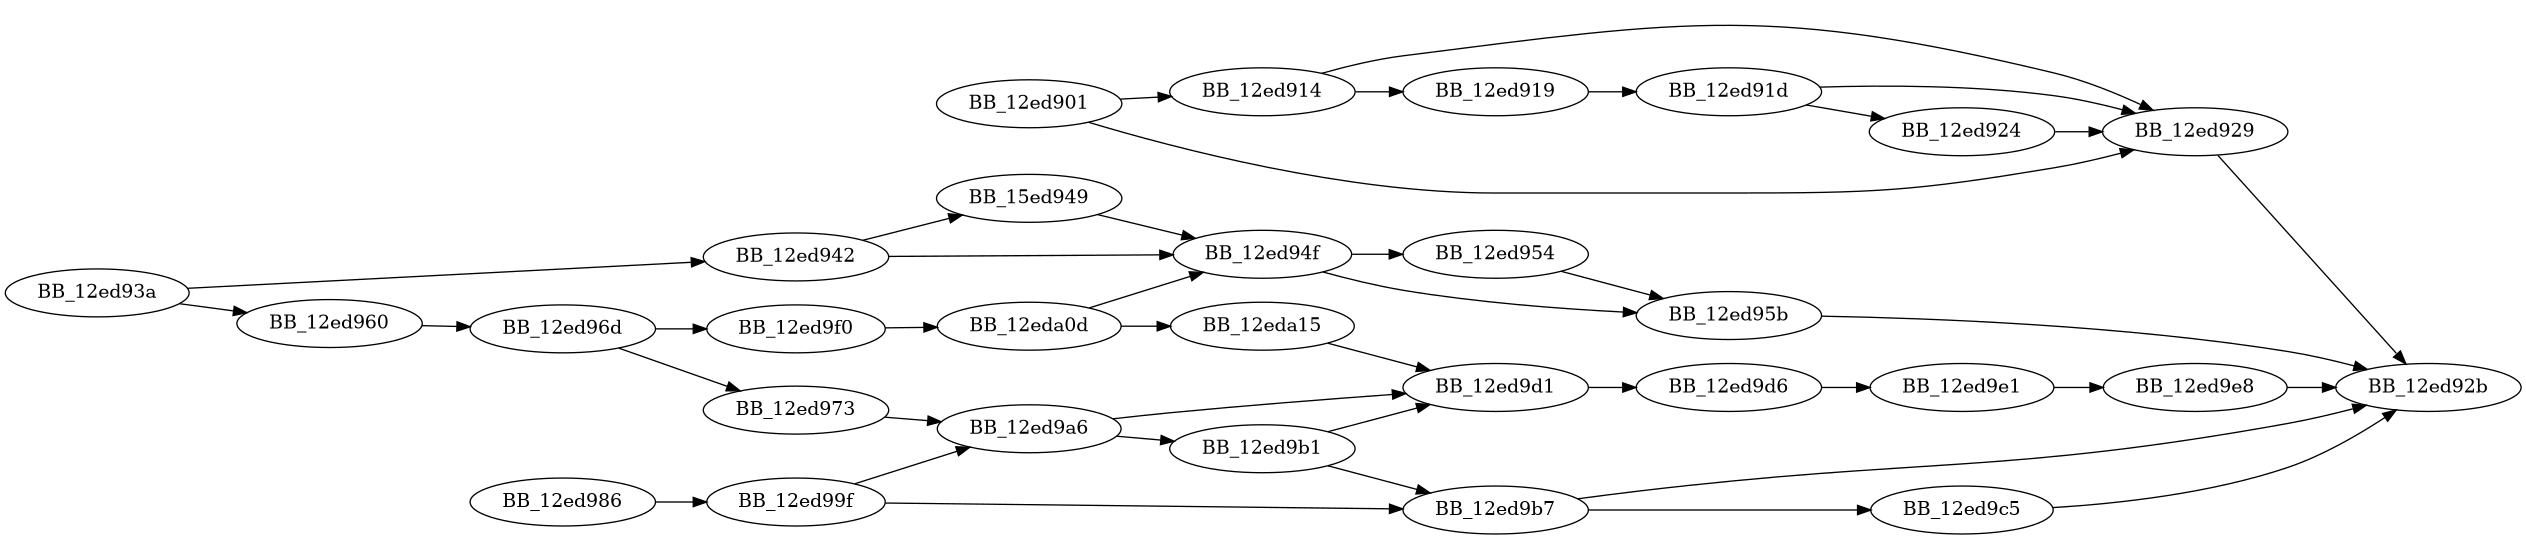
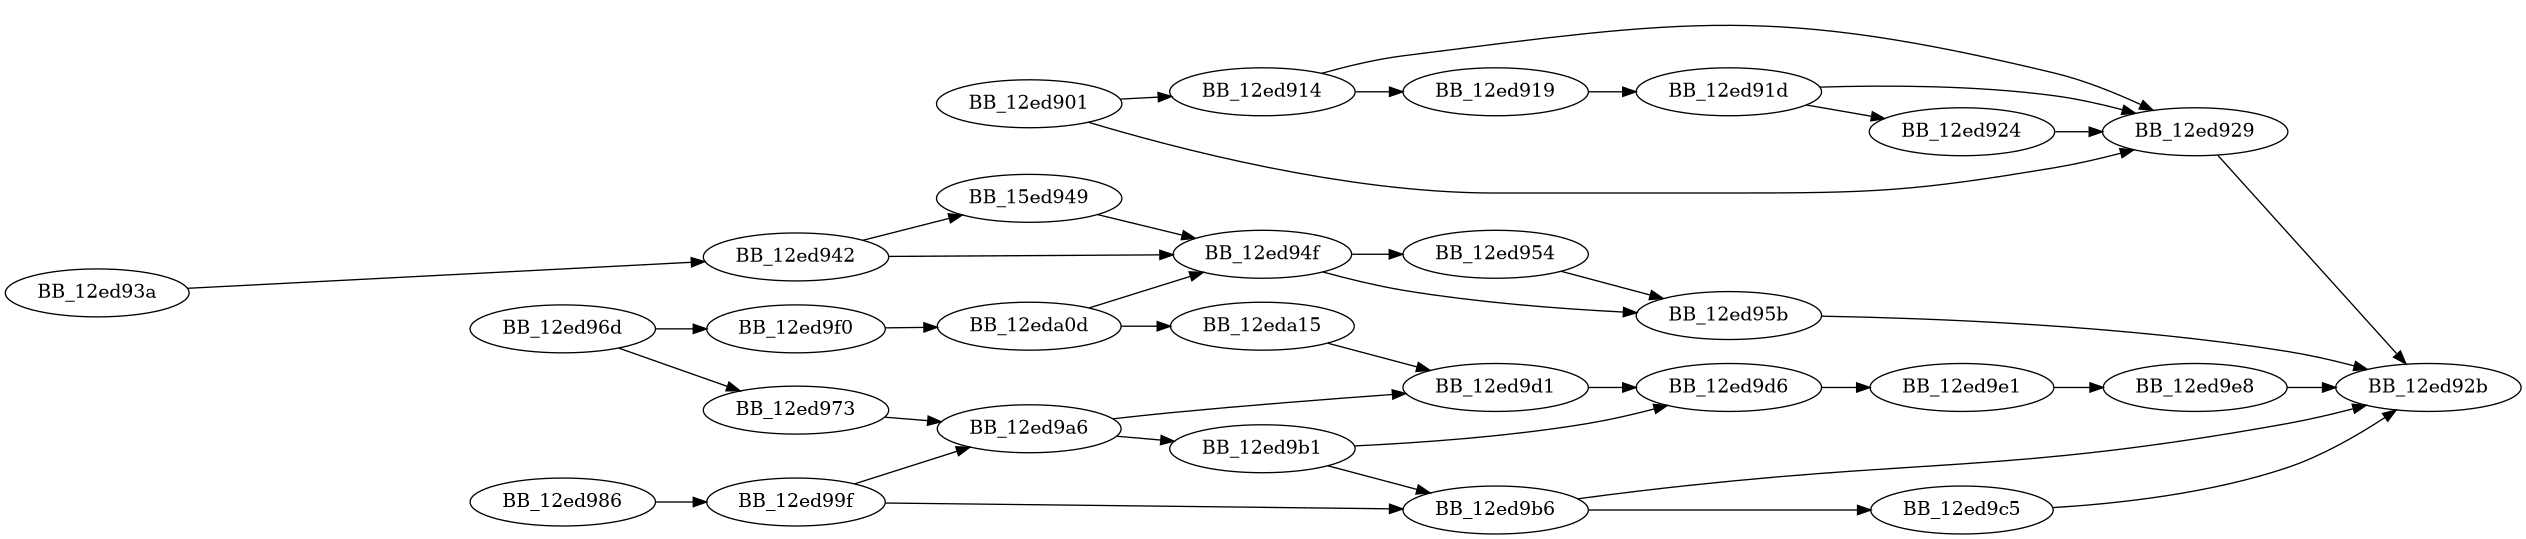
  digraph {
    rankdir=LR
    BB_12ed901
    BB_12ed914
    BB_12ed929
    BB_12ed919
    BB_12ed92b
    BB_12ed91d
    BB_12ed924
    BB_12ed93a
    BB_12ed942
-   BB_12ed960
    n11 [label=BB_15ed949]
    BB_12ed94f
    BB_12ed96d
    BB_12ed954
    BB_12ed95b
    BB_12ed973
    BB_12ed9f0
    BB_12ed9a6
    BB_12eda0d
    BB_12ed9b1
    BB_12ed9d1
    BB_12eda15
    BB_12ed986
    BB_12ed99f
-   BB_12ed9b6 [label=BB_12ed9b7]
+   BB_12ed9b6
    BB_12ed9d6
    BB_12ed9c5
    BB_12ed9e1
    BB_12ed9e8
    BB_12ed901 -> BB_12ed914
    BB_12ed901 -> BB_12ed929
    BB_12ed914 -> BB_12ed929
    BB_12ed914 -> BB_12ed919
    BB_12ed929 -> BB_12ed92b
    BB_12ed919 -> BB_12ed91d
    BB_12ed91d -> BB_12ed929
    BB_12ed91d -> BB_12ed924
    BB_12ed924 -> BB_12ed929
    BB_12ed93a -> BB_12ed942
-   BB_12ed93a -> BB_12ed960
    BB_12ed942 -> n11
    BB_12ed942 -> BB_12ed94f
-   BB_12ed960 -> BB_12ed96d
    n11 -> BB_12ed94f
    BB_12ed94f -> BB_12ed954
    BB_12ed94f -> BB_12ed95b
    BB_12ed96d -> BB_12ed973
    BB_12ed96d -> BB_12ed9f0
    BB_12ed954 -> BB_12ed95b
    BB_12ed95b -> BB_12ed92b
    BB_12ed973 -> BB_12ed9a6
    BB_12ed9f0 -> BB_12eda0d
    BB_12ed9a6 -> BB_12ed9b1
    BB_12ed9a6 -> BB_12ed9d1
    BB_12eda0d -> BB_12ed94f
    BB_12eda0d -> BB_12eda15
-   BB_12ed9b1 -> BB_12ed9d1
+   BB_12ed9b1 -> BB_12ed9d6
    BB_12ed9b1 -> BB_12ed9b6
    BB_12ed9d1 -> BB_12ed9d6
    BB_12eda15 -> BB_12ed9d1
    BB_12ed986 -> BB_12ed99f
    BB_12ed99f -> BB_12ed9a6
    BB_12ed99f -> BB_12ed9b6
    BB_12ed9b6 -> BB_12ed92b
    BB_12ed9b6 -> BB_12ed9c5
    BB_12ed9d6 -> BB_12ed9e1
    BB_12ed9c5 -> BB_12ed92b
    BB_12ed9e1 -> BB_12ed9e8
    BB_12ed9e8 -> BB_12ed92b
  }
